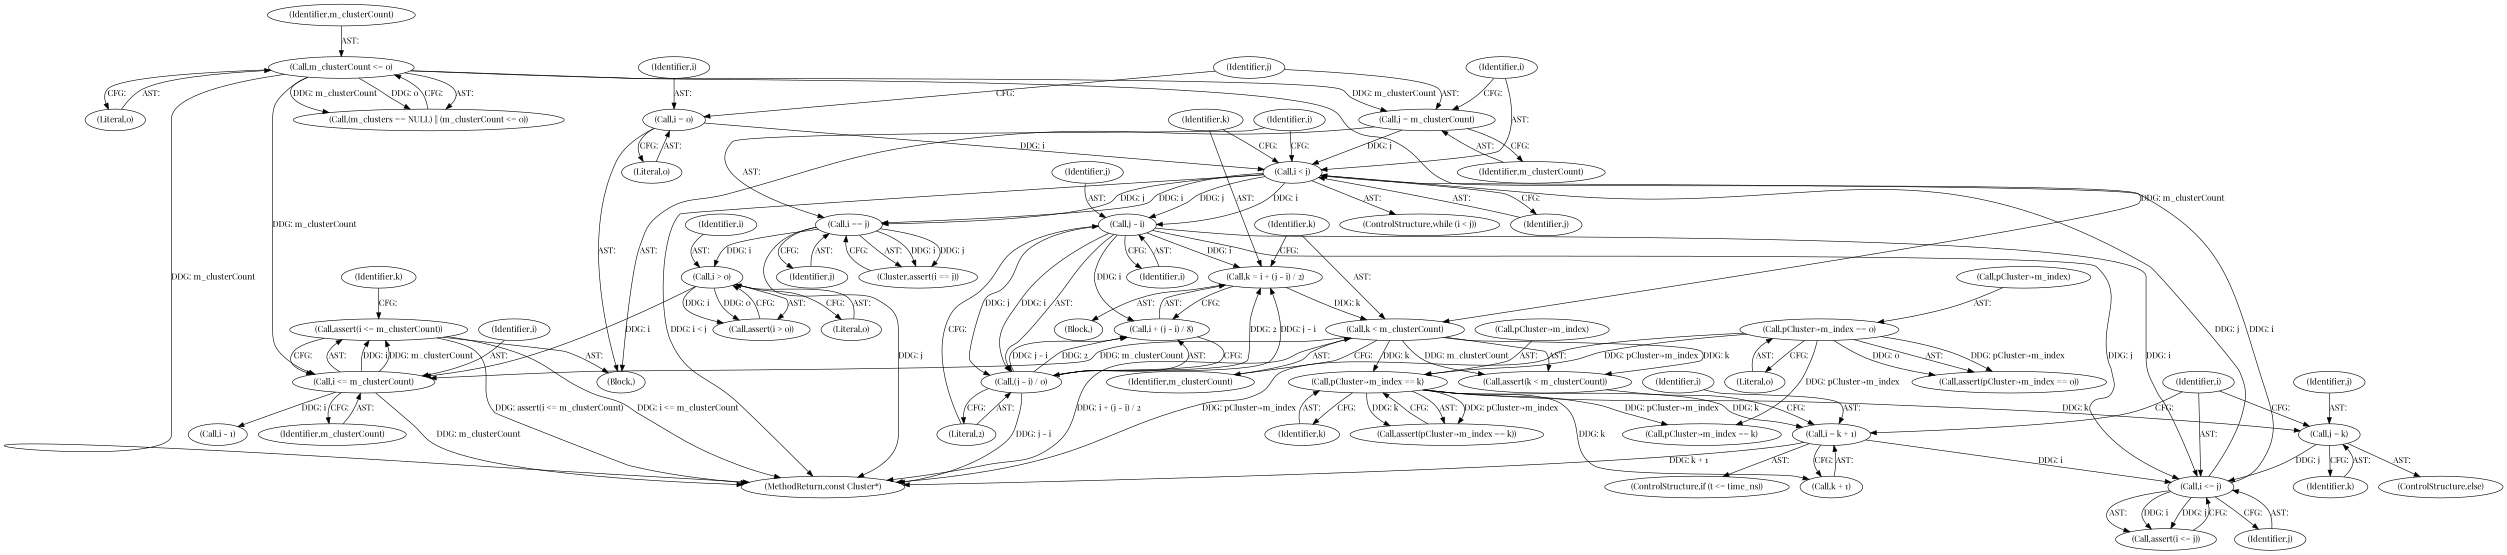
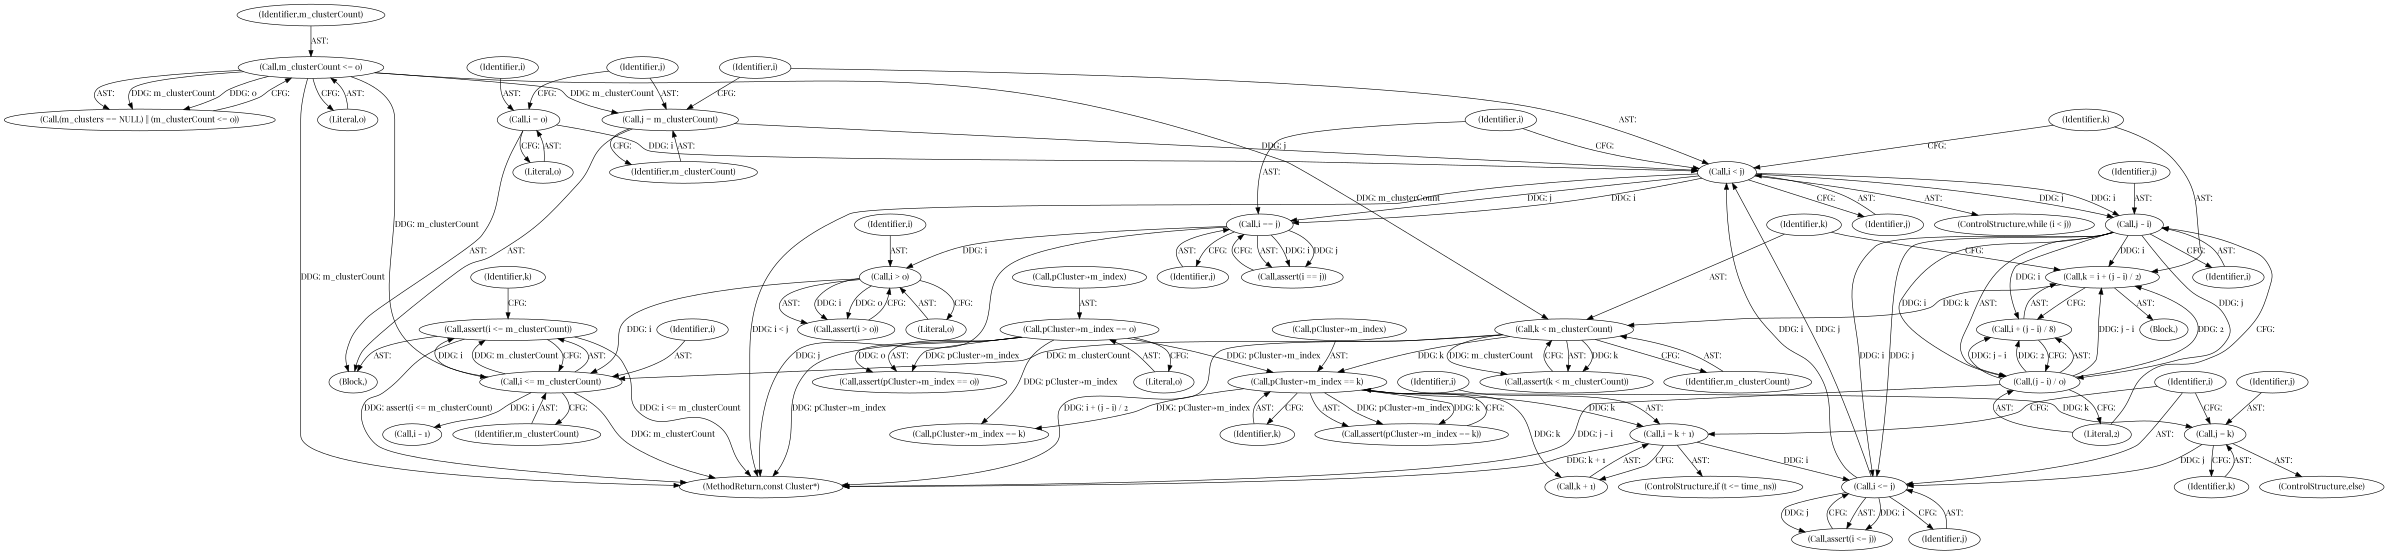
  digraph {
    fontname="Playfair Display"
    node [fontname="Playfair Display"]
    edge [fontname="Playfair Display"]
    n1 [label="(Call,assert(i <= m_clusterCount))"]
    n2 [label="(Call,i <= m_clusterCount)"]
    n3 [label="(MethodReturn,const Cluster*)"]
    n4 [label="(Block,)"]
    n5 [label="(Identifier,m_clusterCount)"]
    n6 [label="(Call,i - 1)"]
    n7 [label="(Call,i > 0)"]
    n8 [label="(Literal,0)"]
    n9 [label="(Call,assert(i > 0))"]
    n10 [label="(Call,i == j)"]
    n11 [label="(Identifier,j)"]
-   n12 [label="(Cluster,assert(i == j))"]
+   n12 [label="(Call,assert(i == j))"]
    n13 [label="(Call,i < j)"]
    n14 [label="(Call,j - i)"]
    n15 [label="(ControlStructure,while (i < j))"]
    n16 [label="(Identifier,j)"]
    n17 [label="(Call,i <= j)"]
    n18 [label="(Call,k = i + (j - i) / 2)"]
    n19 [label="(Call,i + (j - i) / 8)"]
    n20 [label="(Call,(j - i) / 0)"]
    n21 [label="(Identifier,i)"]
    n22 [label="(Call,assert(i <= j))"]
    n23 [label="(Identifier,j)"]
    n24 [label="(Call,i = k + 1)"]
    n25 [label="(Call,k + 1)"]
    n26 [label="(ControlStructure,if (t <= time_ns))"]
    n27 [label="(Call,pCluster->m_index == k)"]
    n28 [label="(Call,j = k)"]
    n29 [label="(Call,pCluster->m_index == k)"]
    n30 [label="(Call,assert(pCluster->m_index == k))"]
    n31 [label="(Identifier,k)"]
    n32 [label="(Identifier,k)"]
    n33 [label="(ControlStructure,else)"]
    n34 [label="(Call,pCluster->m_index == 0)"]
    n35 [label="(Call,assert(pCluster->m_index == 0))"]
    n36 [label="(Literal,0)"]
    n37 [label="(Call,k < m_clusterCount)"]
    n38 [label="(Call,assert(k < m_clusterCount))"]
    n39 [label="(Identifier,m_clusterCount)"]
    n40 [label="(Block,)"]
    n41 [label="(Literal,2)"]
    n42 [label="(Call,m_clusterCount <= 0)"]
    n43 [label="(Call,j = m_clusterCount)"]
    n44 [label="(Call,(m_clusters == NULL) || (m_clusterCount <= 0))"]
    n45 [label="(Literal,0)"]
    n46 [label="(Identifier,m_clusterCount)"]
    n47 [label="(Call,i = 0)"]
    n48 [label="(Literal,0)"]
    n49 [label="(Identifier,i)"]
    n50 [label="(Identifier,i)"]
    n51 [label="(Identifier,m_clusterCount)"]
    n52 [label="(Identifier,j)"]
    n53 [label="(Identifier,j)"]
    n54 [label="(Identifier,i)"]
    n55 [label="(Identifier,i)"]
    n56 [label="(Call,pCluster->m_index)"]
    n57 [label="(Identifier,k)"]
    n58 [label="(Identifier,k)"]
    n59 [label="(Identifier,i)"]
    n60 [label="(Identifier,j)"]
    n61 [label="(Call,pCluster->m_index)"]
    n62 [label="(Identifier,k)"]
    n63 [label="(Identifier,i)"]
    n64 [label="(Identifier,i)"]
    n1 -> n2 [label="CFG: "]
    n1 -> n3 [label="DDG: assert(i <= m_clusterCount)"]
    n1 -> n3 [label="DDG: i <= m_clusterCount"]
    n1 -> n4 [label="AST: "]
    n2 -> n1 [label="AST: "]
    n2 -> n1 [label="DDG: i"]
    n2 -> n1 [label="DDG: m_clusterCount"]
    n2 -> n3 [label="DDG: m_clusterCount"]
    n2 -> n5 [label="CFG: "]
    n2 -> n6 [label="DDG: i"]
    n5 -> n2 [label="AST: "]
    n7 -> n2 [label="DDG: i"]
    n7 -> n8 [label="CFG: "]
    n7 -> n9 [label="AST: "]
    n7 -> n9 [label="DDG: i"]
    n7 -> n9 [label="DDG: 0"]
    n8 -> n7 [label="AST: "]
    n9 -> n7 [label="CFG: "]
    n10 -> n3 [label="DDG: j"]
    n10 -> n7 [label="DDG: i"]
    n10 -> n11 [label="CFG: "]
    n10 -> n12 [label="AST: "]
    n10 -> n12 [label="DDG: i"]
    n10 -> n12 [label="DDG: j"]
    n11 -> n10 [label="AST: "]
    n12 -> n10 [label="CFG: "]
    n13 -> n3 [label="DDG: i < j"]
    n13 -> n10 [label="DDG: i"]
    n13 -> n10 [label="DDG: j"]
    n13 -> n14 [label="DDG: j"]
    n13 -> n14 [label="DDG: i"]
    n13 -> n15 [label="AST: "]
    n13 -> n16 [label="CFG: "]
    n14 -> n17 [label="DDG: i"]
    n14 -> n17 [label="DDG: j"]
    n14 -> n18 [label="DDG: i"]
    n14 -> n19 [label="DDG: i"]
    n14 -> n20 [label="AST: "]
    n14 -> n20 [label="DDG: j"]
    n14 -> n20 [label="DDG: i"]
    n14 -> n21 [label="CFG: "]
    n16 -> n13 [label="AST: "]
    n17 -> n13 [label="DDG: i"]
    n17 -> n13 [label="DDG: j"]
    n17 -> n22 [label="AST: "]
    n17 -> n22 [label="DDG: i"]
    n17 -> n22 [label="DDG: j"]
    n17 -> n23 [label="CFG: "]
    n18 -> n19 [label="CFG: "]
    n18 -> n37 [label="DDG: k"]
    n18 -> n40 [label="AST: "]
    n19 -> n18 [label="AST: "]
    n19 -> n20 [label="CFG: "]
    n20 -> n3 [label="DDG: j - i"]
    n20 -> n18 [label="DDG: j - i"]
    n20 -> n18 [label="DDG: 2"]
    n20 -> n19 [label="AST: "]
    n20 -> n19 [label="DDG: j - i"]
    n20 -> n19 [label="DDG: 2"]
    n20 -> n41 [label="CFG: "]
    n21 -> n14 [label="AST: "]
    n22 -> n17 [label="CFG: "]
    n23 -> n17 [label="AST: "]
    n24 -> n3 [label="DDG: k + 1"]
    n24 -> n17 [label="DDG: i"]
    n24 -> n25 [label="CFG: "]
    n24 -> n26 [label="AST: "]
    n25 -> n24 [label="AST: "]
    n27 -> n24 [label="DDG: k"]
    n27 -> n25 [label="DDG: k"]
    n27 -> n28 [label="DDG: k"]
    n27 -> n29 [label="DDG: pCluster->m_index"]
    n27 -> n30 [label="AST: "]
    n27 -> n30 [label="DDG: pCluster->m_index"]
    n27 -> n30 [label="DDG: k"]
    n27 -> n31 [label="CFG: "]
    n28 -> n17 [label="DDG: j"]
    n28 -> n32 [label="CFG: "]
    n28 -> n33 [label="AST: "]
    n30 -> n27 [label="CFG: "]
    n31 -> n27 [label="AST: "]
    n32 -> n28 [label="AST: "]
    n34 -> n3 [label="DDG: pCluster->m_index"]
    n34 -> n27 [label="DDG: pCluster->m_index"]
    n34 -> n29 [label="DDG: pCluster->m_index"]
    n34 -> n35 [label="AST: "]
    n34 -> n35 [label="DDG: pCluster->m_index"]
    n34 -> n35 [label="DDG: 0"]
    n34 -> n36 [label="CFG: "]
    n36 -> n34 [label="AST: "]
    n37 -> n2 [label="DDG: m_clusterCount"]
    n37 -> n3 [label="DDG: i + (j - i) / 2"]
    n37 -> n27 [label="DDG: k"]
    n37 -> n38 [label="AST: "]
    n37 -> n38 [label="DDG: k"]
    n37 -> n38 [label="DDG: m_clusterCount"]
    n37 -> n39 [label="CFG: "]
-   n38 -> n24 [label="CFG: "]
+   n38 -> n37 [label="CFG: "]
    n39 -> n37 [label="AST: "]
    n41 -> n14 [label="CFG: "]
    n41 -> n20 [label="AST: "]
    n42 -> n2 [label="DDG: m_clusterCount"]
    n42 -> n3 [label="DDG: m_clusterCount"]
    n42 -> n37 [label="DDG: m_clusterCount"]
    n42 -> n43 [label="DDG: m_clusterCount"]
    n42 -> n44 [label="AST: "]
    n42 -> n44 [label="DDG: m_clusterCount"]
    n42 -> n44 [label="DDG: 0"]
    n42 -> n45 [label="CFG: "]
    n43 -> n4 [label="AST: "]
    n43 -> n13 [label="DDG: j"]
    n43 -> n46 [label="CFG: "]
    n44 -> n42 [label="CFG: "]
    n45 -> n42 [label="AST: "]
    n46 -> n43 [label="AST: "]
    n47 -> n4 [label="AST: "]
    n47 -> n13 [label="DDG: i"]
    n47 -> n48 [label="CFG: "]
    n48 -> n47 [label="AST: "]
    n49 -> n10 [label="AST: "]
    n49 -> n13 [label="CFG: "]
    n50 -> n2 [label="AST: "]
    n51 -> n42 [label="AST: "]
    n52 -> n43 [label="AST: "]
    n52 -> n47 [label="CFG: "]
    n53 -> n28 [label="AST: "]
    n54 -> n47 [label="AST: "]
    n55 -> n24 [label="AST: "]
    n56 -> n34 [label="AST: "]
    n57 -> n18 [label="CFG: "]
    n57 -> n37 [label="AST: "]
    n58 -> n13 [label="CFG: "]
    n58 -> n18 [label="AST: "]
    n59 -> n7 [label="AST: "]
    n60 -> n14 [label="AST: "]
    n61 -> n27 [label="AST: "]
    n62 -> n1 [label="CFG: "]
    n63 -> n17 [label="AST: "]
    n63 -> n24 [label="CFG: "]
    n63 -> n28 [label="CFG: "]
    n64 -> n13 [label="AST: "]
    n64 -> n43 [label="CFG: "]
  }
